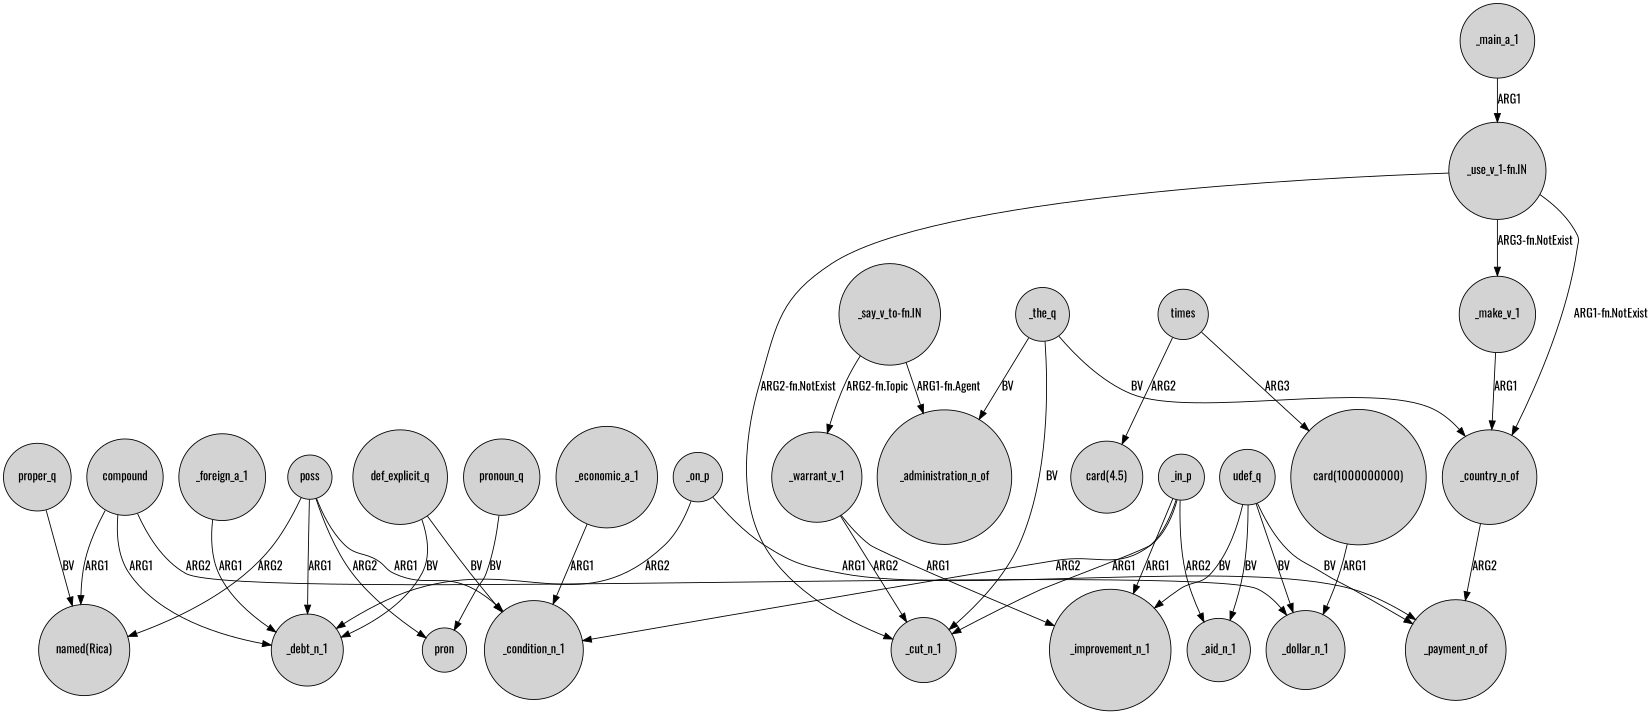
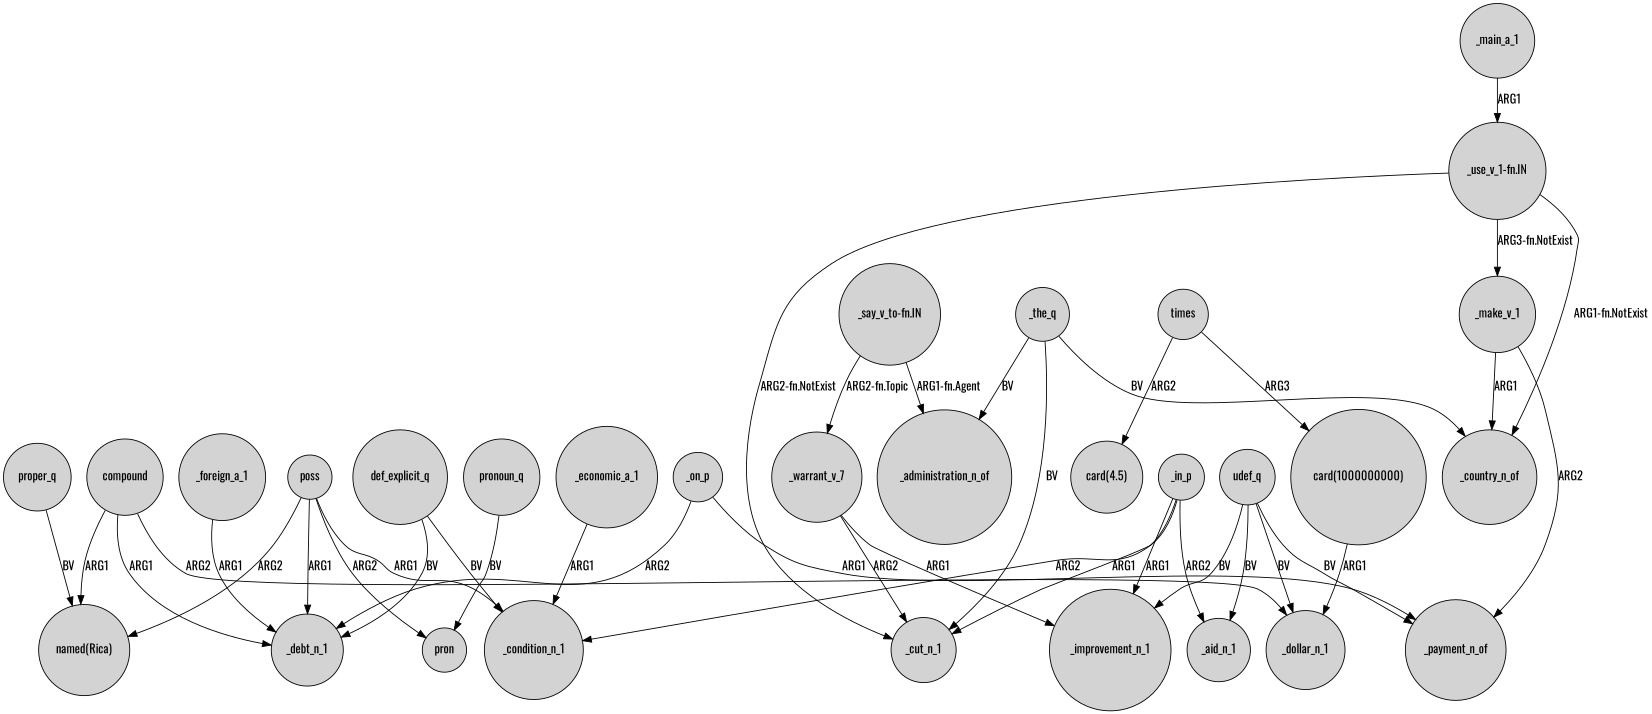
  digraph {
    fontname=Oswald
    node [fontname=Oswald shape=circle style=filled]
    edge [fontname=Oswald]
    compound
    _debt_n_1
    "named(Rica)"
    _dollar_n_1
    "_use_v_1-fn.IN"
    _make_v_1
    _cut_n_1
    _country_n_of
    _payment_n_of
    poss
    pron
    _condition_n_1
    proper_q
    _in_p
    _improvement_n_1
    _aid_n_1
    def_explicit_q
    _the_q
    _administration_n_of
-   _warrant_v_1
+   _warrant_v_1 [label=_warrant_v_7]
    udef_q
    times
    "card(1000000000)"
    "card(4.5)"
    _on_p
    pronoun_q
    _foreign_a_1
    _economic_a_1
    "_say_v_to-fn.IN"
    _main_a_1
    compound -> _debt_n_1 [label=ARG1]
    compound -> "named(Rica)" [label=ARG1]
    compound -> _dollar_n_1 [label=ARG2]
    "_use_v_1-fn.IN" -> _make_v_1 [label="ARG3-fn.NotExist"]
    "_use_v_1-fn.IN" -> _cut_n_1 [label="ARG2-fn.NotExist"]
    "_use_v_1-fn.IN" -> _country_n_of [label="ARG1-fn.NotExist"]
    _make_v_1 -> _country_n_of [label=ARG1]
-   _country_n_of -> _payment_n_of [label=ARG2]
+   _make_v_1 -> _payment_n_of [label=ARG2]
    poss -> _debt_n_1 [label=ARG1]
    poss -> "named(Rica)" [label=ARG2]
    poss -> pron [label=ARG2]
    poss -> _condition_n_1 [label=ARG1]
    proper_q -> "named(Rica)" [label=BV]
    _in_p -> _cut_n_1 [label=ARG1]
    _in_p -> _condition_n_1 [label=ARG2]
    _in_p -> _improvement_n_1 [label=ARG1]
    _in_p -> _aid_n_1 [label=ARG2]
    def_explicit_q -> _debt_n_1 [label=BV]
    def_explicit_q -> _condition_n_1 [label=BV]
    _the_q -> _cut_n_1 [label=BV]
    _the_q -> _country_n_of [label=BV]
    _the_q -> _administration_n_of [label=BV]
    _warrant_v_1 -> _cut_n_1 [label=ARG2]
    _warrant_v_1 -> _improvement_n_1 [label=ARG1]
    udef_q -> _dollar_n_1 [label=BV]
    udef_q -> _payment_n_of [label=BV]
    udef_q -> _improvement_n_1 [label=BV]
    udef_q -> _aid_n_1 [label=BV]
    times -> "card(1000000000)" [label=ARG3]
    times -> "card(4.5)" [label=ARG2]
    "card(1000000000)" -> _dollar_n_1 [label=ARG1]
    _on_p -> _debt_n_1 [label=ARG2]
    _on_p -> _payment_n_of [label=ARG1]
    pronoun_q -> pron [label=BV]
    _foreign_a_1 -> _debt_n_1 [label=ARG1]
    _economic_a_1 -> _condition_n_1 [label=ARG1]
    "_say_v_to-fn.IN" -> _administration_n_of [label="ARG1-fn.Agent"]
    "_say_v_to-fn.IN" -> _warrant_v_1 [label="ARG2-fn.Topic"]
    _main_a_1 -> "_use_v_1-fn.IN" [label=ARG1]
  }
